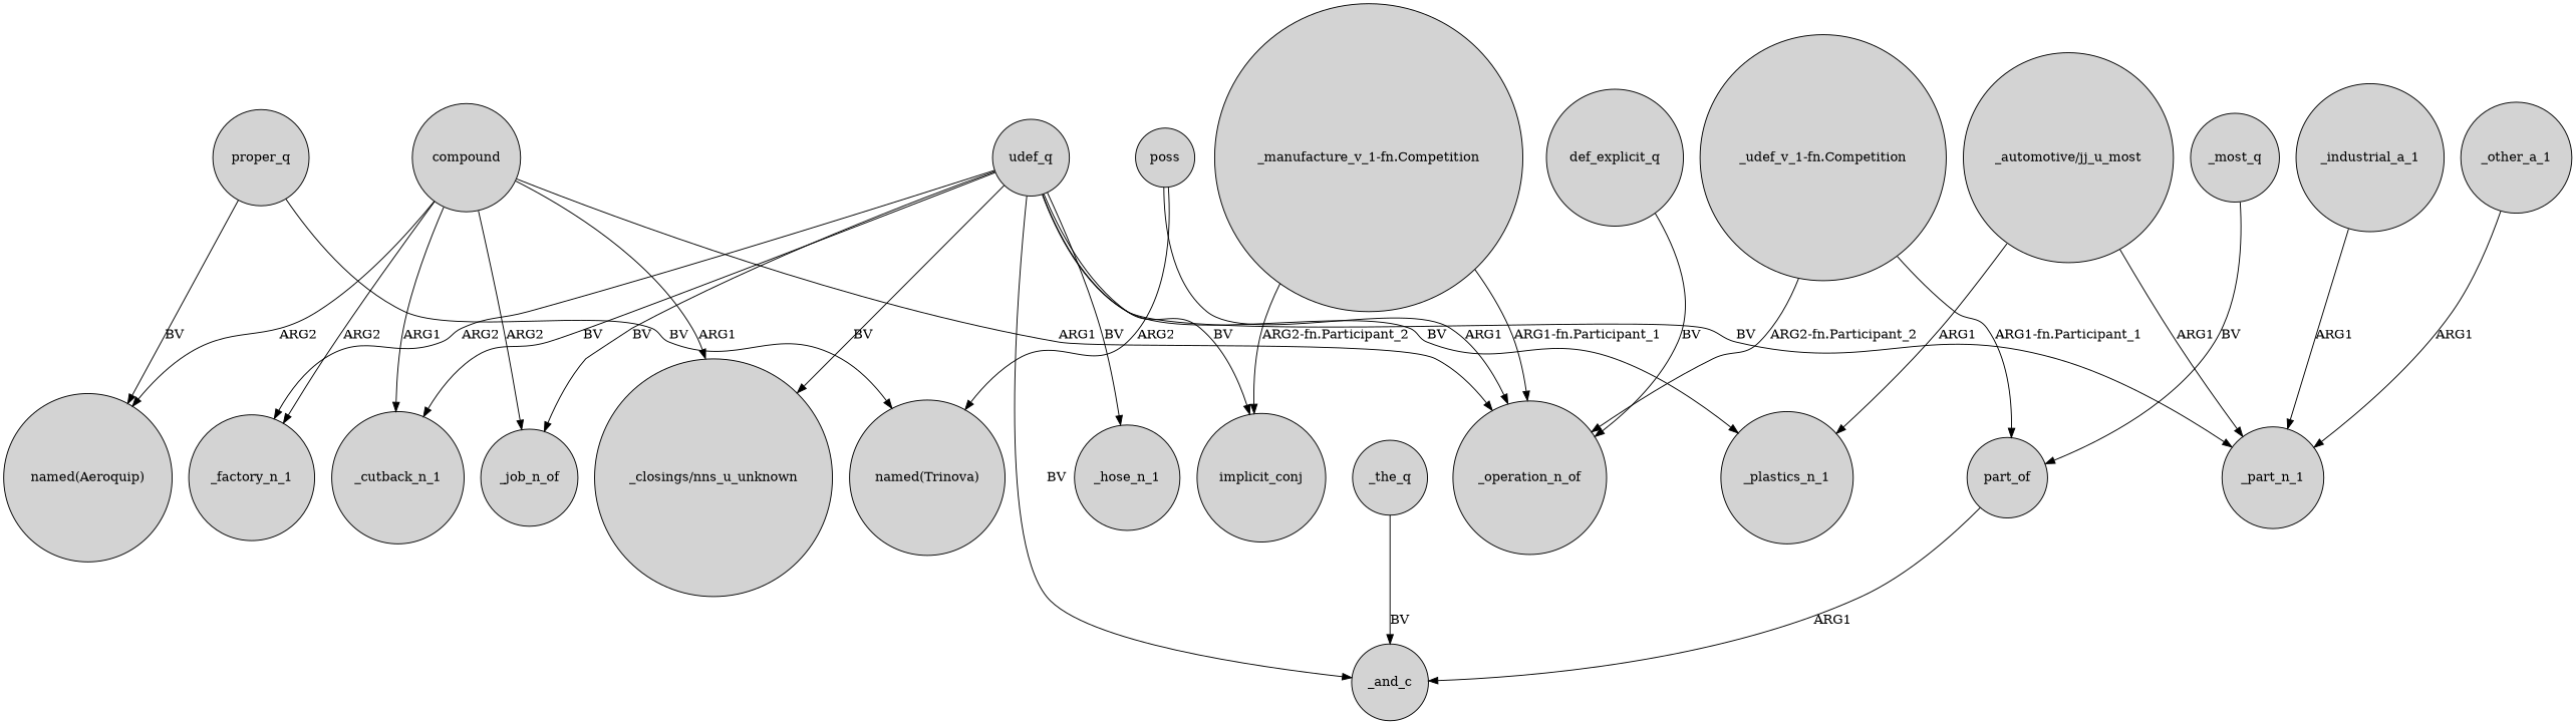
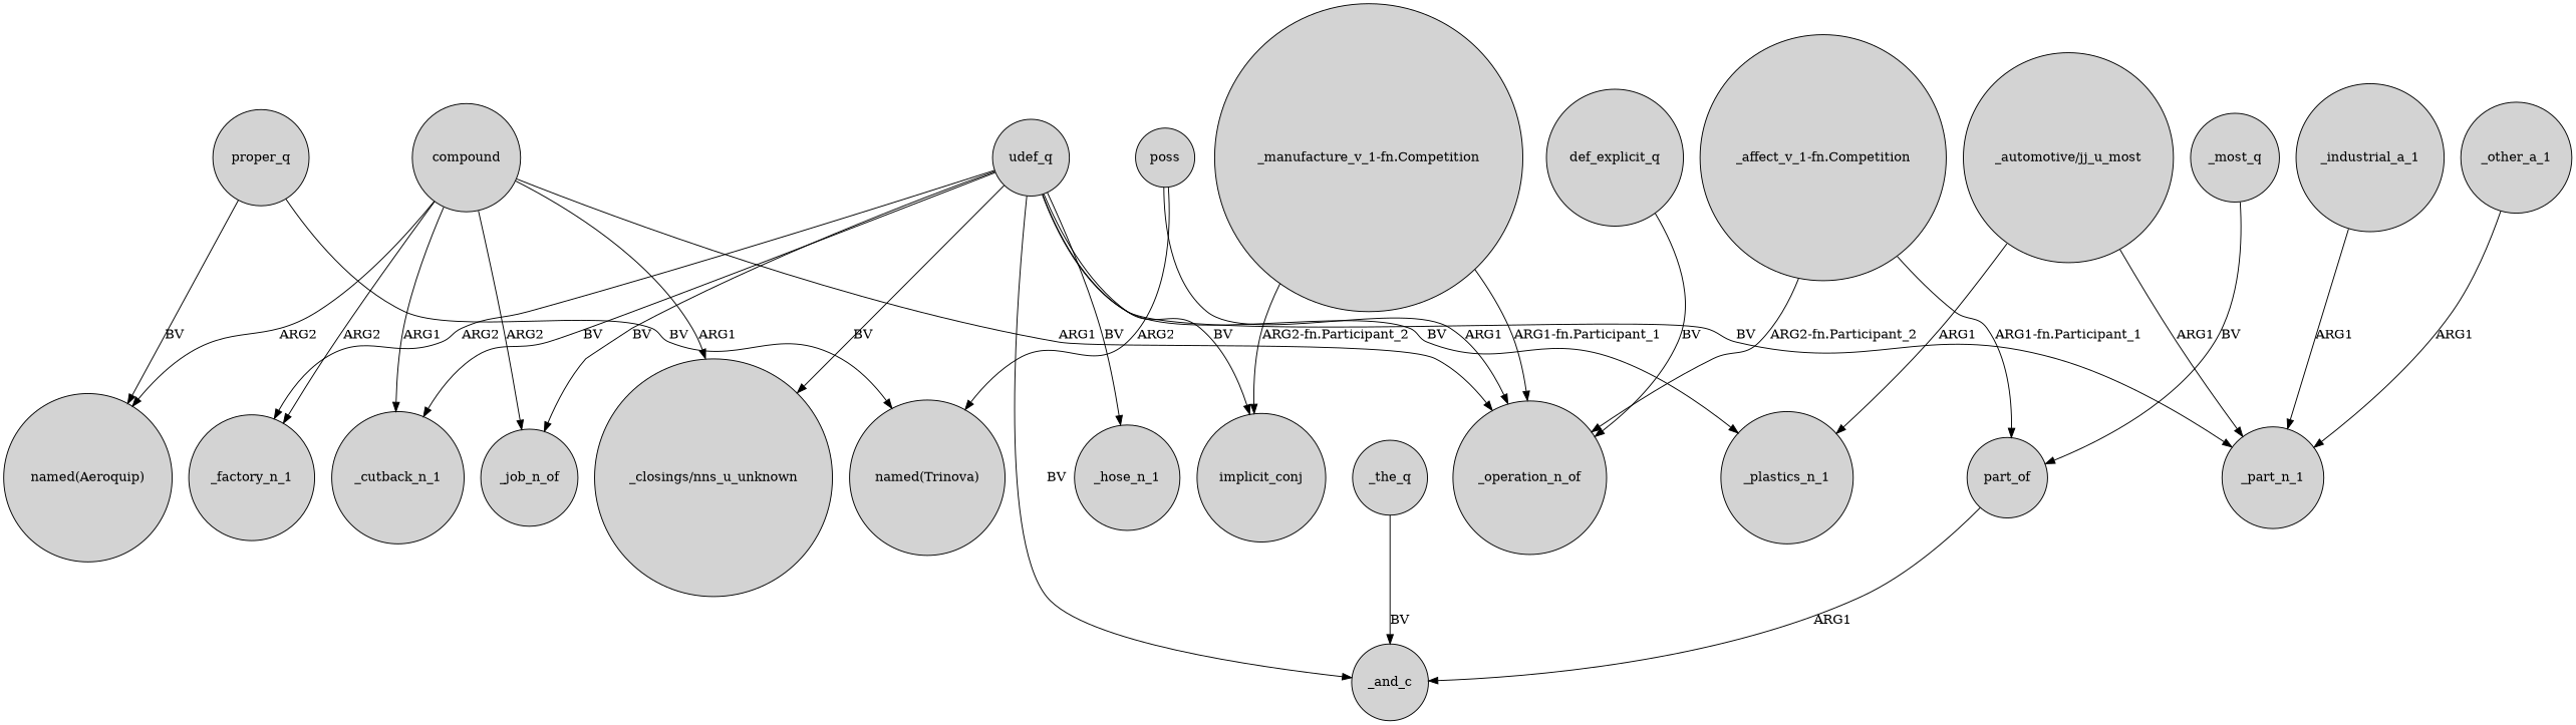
  digraph {
    node [shape=circle style=filled]
    udef_q
    _job_n_of
    _cutback_n_1
    _and_c
    "_closings/nns_u_unknown"
    _factory_n_1
    _part_n_1
    _plastics_n_1
    implicit_conj
    _hose_n_1
    compound
    "named(Aeroquip)"
    _operation_n_of
    _the_q
    proper_q
    "named(Trinova)"
    poss
    _industrial_a_1
    "_manufacture_v_1-fn.Competition"
    n20 [label="_automotive/jj_u_most"]
    _most_q
    part_of
-   "_affect_v_1-fn.Competition" [label="_udef_v_1-fn.Competition"]
+   "_affect_v_1-fn.Competition"
    def_explicit_q
    _other_a_1
    udef_q -> _job_n_of [label=BV]
    udef_q -> _cutback_n_1 [label=BV]
    udef_q -> _and_c [label=BV]
    udef_q -> "_closings/nns_u_unknown" [label=BV]
    udef_q -> _factory_n_1 [label=ARG2]
    udef_q -> _part_n_1 [label=BV]
    udef_q -> _plastics_n_1 [label=BV]
    udef_q -> implicit_conj [label=BV]
    udef_q -> _hose_n_1 [label=BV]
    compound -> _job_n_of [label=ARG2]
    compound -> _cutback_n_1 [label=ARG1]
    compound -> "_closings/nns_u_unknown" [label=ARG1]
    compound -> _factory_n_1 [label=ARG2]
    compound -> "named(Aeroquip)" [label=ARG2]
    compound -> _operation_n_of [label=ARG1]
    _the_q -> _and_c [label=BV]
    proper_q -> "named(Aeroquip)" [label=BV]
    proper_q -> "named(Trinova)" [label=BV]
    poss -> _operation_n_of [label=ARG1]
    poss -> "named(Trinova)" [label=ARG2]
    _industrial_a_1 -> _part_n_1 [label=ARG1]
    "_manufacture_v_1-fn.Competition" -> implicit_conj [label="ARG2-fn.Participant_2"]
    "_manufacture_v_1-fn.Competition" -> _operation_n_of [label="ARG1-fn.Participant_1"]
    n20 -> _part_n_1 [label=ARG1]
    n20 -> _plastics_n_1 [label=ARG1]
    _most_q -> part_of [label=BV]
    part_of -> _and_c [label=ARG1]
    "_affect_v_1-fn.Competition" -> _operation_n_of [label="ARG2-fn.Participant_2"]
    "_affect_v_1-fn.Competition" -> part_of [label="ARG1-fn.Participant_1"]
    def_explicit_q -> _operation_n_of [label=BV]
    _other_a_1 -> _part_n_1 [label=ARG1]
  }
